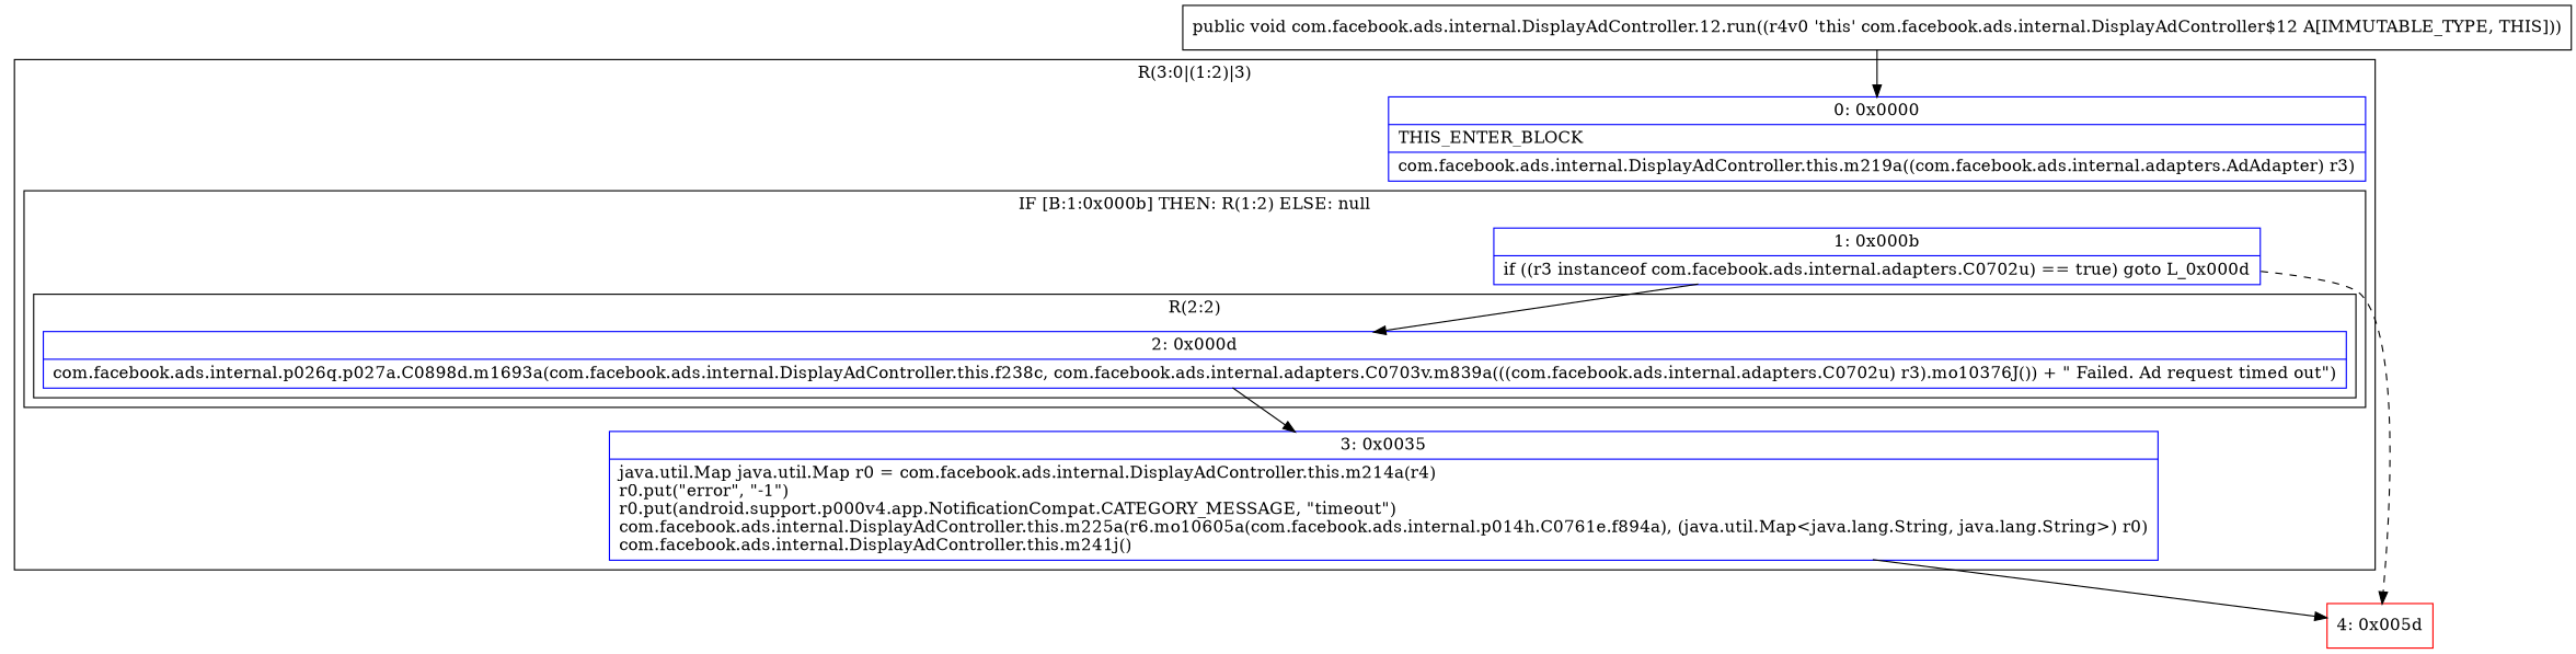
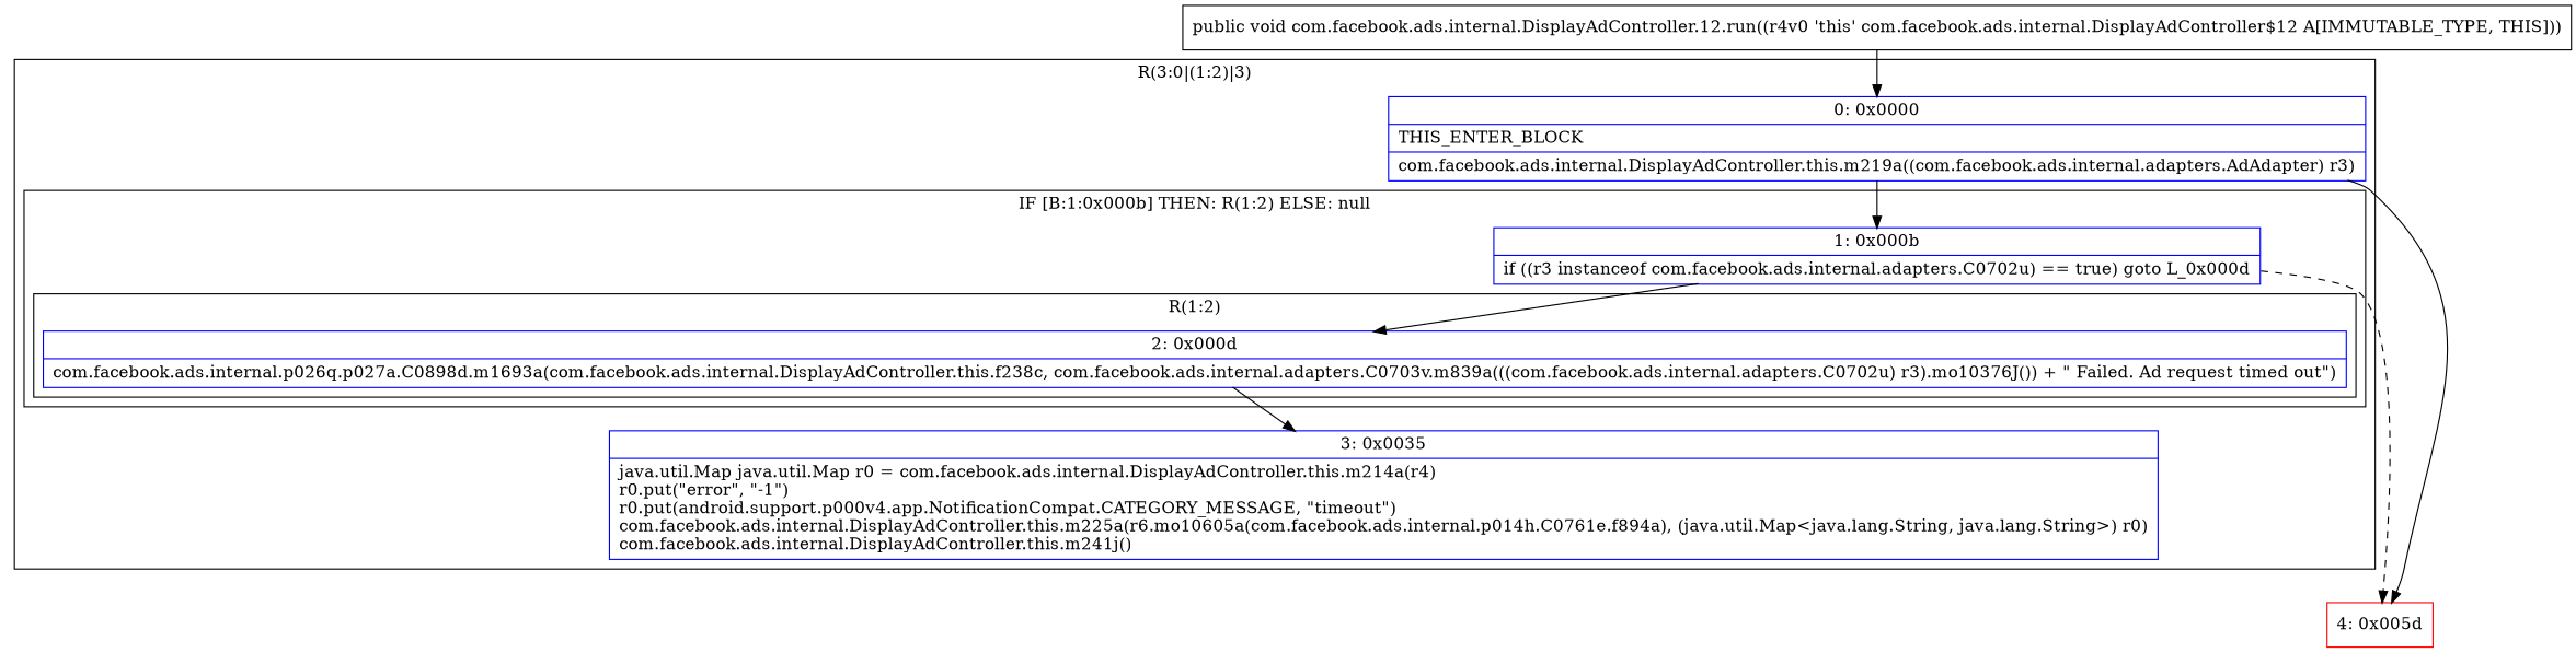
  digraph {
    node [color=blue shape=record]
    n1 [label="{2\:\ 0x000d|com.facebook.ads.internal.p026q.p027a.C0898d.m1693a(com.facebook.ads.internal.DisplayAdController.this.f238c, com.facebook.ads.internal.adapters.C0703v.m839a(((com.facebook.ads.internal.adapters.C0702u) r3).mo10376J()) + \" Failed. Ad request timed out\")\l}"]
    n2 [label="{1\:\ 0x000b|if ((r3 instanceof com.facebook.ads.internal.adapters.C0702u) == true) goto L_0x000d\l}"]
    n3 [label="{0\:\ 0x0000|THIS_ENTER_BLOCK\l|com.facebook.ads.internal.DisplayAdController.this.m219a((com.facebook.ads.internal.adapters.AdAdapter) r3)\l}"]
    n4 [label="{3\:\ 0x0035|java.util.Map java.util.Map r0 = com.facebook.ads.internal.DisplayAdController.this.m214a(r4)\lr0.put(\"error\", \"\-1\")\lr0.put(android.support.p000v4.app.NotificationCompat.CATEGORY_MESSAGE, \"timeout\")\lcom.facebook.ads.internal.DisplayAdController.this.m225a(r6.mo10605a(com.facebook.ads.internal.p014h.C0761e.f894a), (java.util.Map\<java.lang.String, java.lang.String\>) r0)\lcom.facebook.ads.internal.DisplayAdController.this.m241j()\l}"]
    n5 [color=red label="{4\:\ 0x005d}"]
    n6 [label="{public void com.facebook.ads.internal.DisplayAdController.12.run((r4v0 'this' com.facebook.ads.internal.DisplayAdController$12 A[IMMUTABLE_TYPE, THIS])) }" color=""]
    subgraph cluster_1 {
      label="R(3:0|(1:2)|3)"
      n3
      n4
      subgraph cluster_2 {
        label="IF [B:1:0x000b] THEN: R(1:2) ELSE: null"
        n2
        subgraph cluster_3 {
-         label="R(2:2)"
+         label="R(1:2)"
          n1
        }
      }
    }
    n1 -> n4
    n2 -> n1
    n2 -> n5 [style=dashed]
-   n4 -> n5
+   n3 -> n2
+   n3 -> n5
    n6 -> n3
  }
